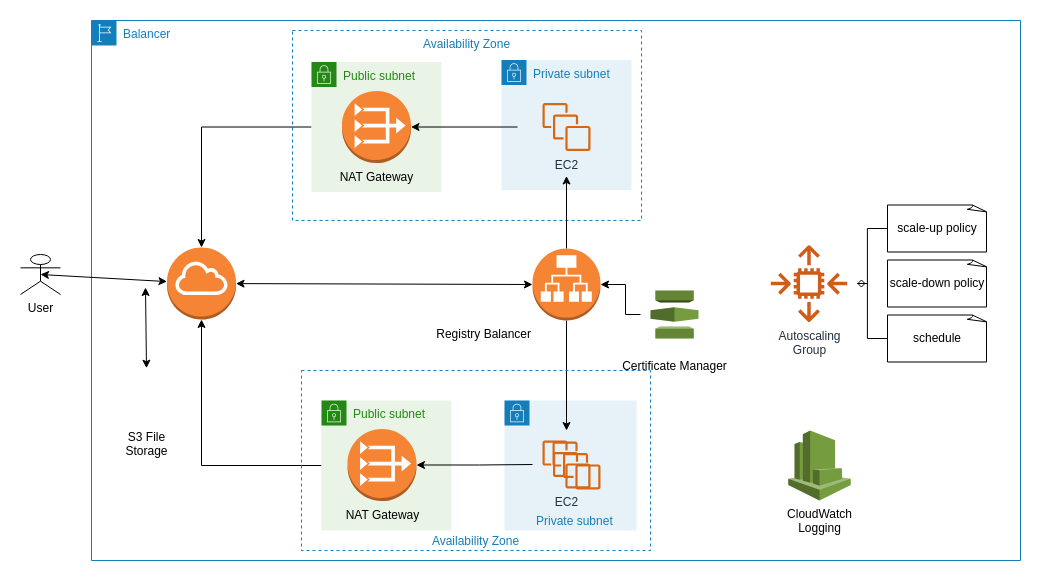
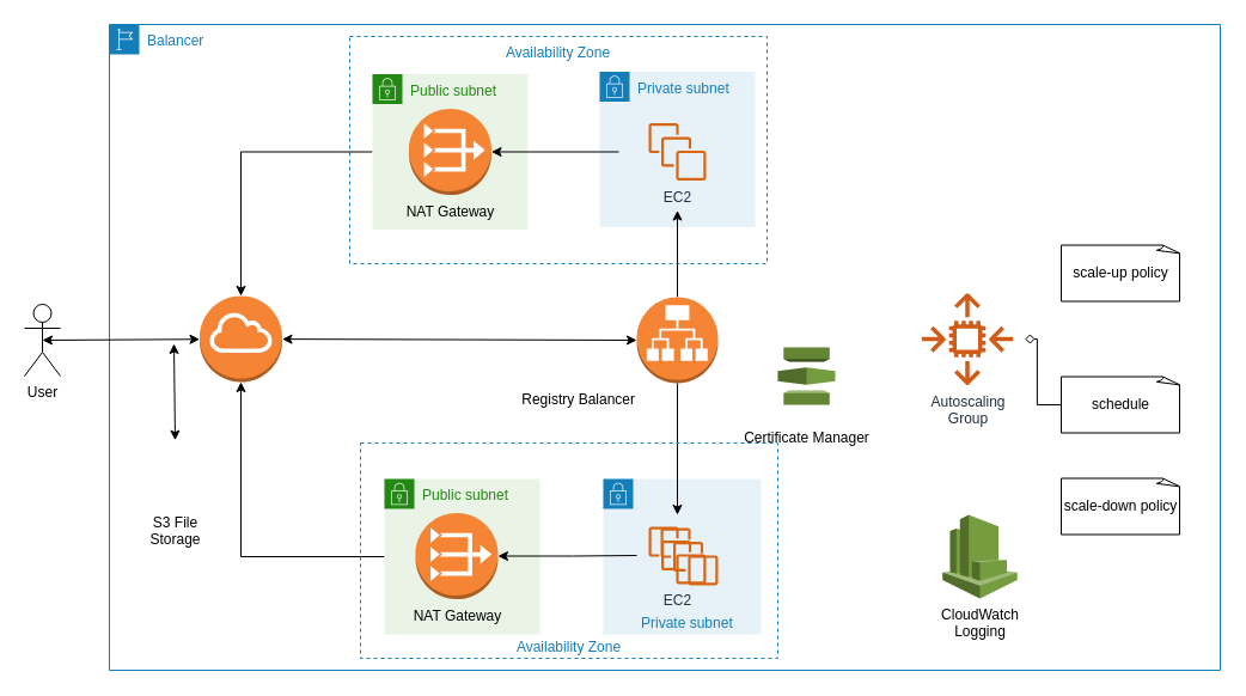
  <mxCell id="0" />
  <mxCell id="1" parent="0" />
  <mxCell id="2" value="Private subnet" style="points=[[0,0],[0.25,0],[0.5,0],[0.75,0],[1,0],[1,0.25],[1,0.5],[1,0.75],[1,1],[0.75,1],[0.5,1],[0.25,1],[0,1],[0,0.75],[0,0.5],[0,0.25]];outlineConnect=0;gradientColor=none;html=1;whiteSpace=wrap;fontSize=12;fontStyle=0;shape=mxgraph.aws4.group;grIcon=mxgraph.aws4.group_security_group;grStroke=0;strokeColor=#147EBA;fillColor=#E6F2F8;verticalAlign=bottom;align=left;spacingLeft=30;fontColor=#147EBA;dashed=0;" parent="1" vertex="1"><mxGeometry x="504" y="400" width="132" height="130" as="geometry" /></mxCell>
  <mxCell id="3" value="Balancer" style="points=[[0,0],[0.25,0],[0.5,0],[0.75,0],[1,0],[1,0.25],[1,0.5],[1,0.75],[1,1],[0.75,1],[0.5,1],[0.25,1],[0,1],[0,0.75],[0,0.5],[0,0.25]];outlineConnect=0;gradientColor=none;html=1;whiteSpace=wrap;fontSize=12;fontStyle=0;shape=mxgraph.aws4.group;grIcon=mxgraph.aws4.group_region;strokeColor=#147EBA;fillColor=none;verticalAlign=top;align=left;spacingLeft=30;fontColor=#147EBA;dashed=0;" parent="1" vertex="1"><mxGeometry x="91" y="20" width="929" height="540" as="geometry" /></mxCell>
  <mxCell id="4" value="Availability Zone" style="fillColor=none;strokeColor=#147EBA;dashed=1;verticalAlign=top;fontStyle=0;fontColor=#147EBA;" vertex="1" parent="1"><mxGeometry x="292" y="30" width="349" height="190" as="geometry" /></mxCell>
  <mxCell id="5" style="edgeStyle=orthogonalEdgeStyle;rounded=0;orthogonalLoop=1;jettySize=auto;html=1;exitX=0;exitY=0.5;exitDx=0;exitDy=0;entryX=0.5;entryY=0;entryDx=0;entryDy=0;entryPerimeter=0;startArrow=none;startFill=0;endArrow=classic;endFill=1;" edge="1" parent="1" source="6" target="12"><mxGeometry relative="1" as="geometry" /></mxCell>
  <mxCell id="6" value="Public subnet" style="points=[[0,0],[0.25,0],[0.5,0],[0.75,0],[1,0],[1,0.25],[1,0.5],[1,0.75],[1,1],[0.75,1],[0.5,1],[0.25,1],[0,1],[0,0.75],[0,0.5],[0,0.25]];outlineConnect=0;gradientColor=none;html=1;whiteSpace=wrap;fontSize=12;fontStyle=0;shape=mxgraph.aws4.group;grIcon=mxgraph.aws4.group_security_group;grStroke=0;strokeColor=#248814;fillColor=#E9F3E6;verticalAlign=top;align=left;spacingLeft=30;fontColor=#248814;dashed=0;" parent="1" vertex="1"><mxGeometry x="311" y="61.5" width="130" height="130" as="geometry" /></mxCell>
  <mxCell id="7" value="Private subnet" style="points=[[0,0],[0.25,0],[0.5,0],[0.75,0],[1,0],[1,0.25],[1,0.5],[1,0.75],[1,1],[0.75,1],[0.5,1],[0.25,1],[0,1],[0,0.75],[0,0.5],[0,0.25]];outlineConnect=0;gradientColor=none;html=1;whiteSpace=wrap;fontSize=12;fontStyle=0;shape=mxgraph.aws4.group;grIcon=mxgraph.aws4.group_security_group;grStroke=0;strokeColor=#147EBA;fillColor=#E6F2F8;verticalAlign=top;align=left;spacingLeft=30;fontColor=#147EBA;dashed=0;" parent="1" vertex="1"><mxGeometry x="501" y="59.5" width="130" height="130" as="geometry" /></mxCell>
  <mxCell id="8" value="EC2" style="outlineConnect=0;fontColor=#232F3E;gradientColor=none;fillColor=#D86613;strokeColor=none;dashed=0;verticalLabelPosition=bottom;verticalAlign=top;align=center;html=1;fontSize=12;fontStyle=0;aspect=fixed;pointerEvents=1;shape=mxgraph.aws4.instances;perimeterSpacing=25;" parent="1" vertex="1"><mxGeometry x="542" y="102.5" width="48" height="48" as="geometry" /></mxCell>
  <mxCell id="9" value="NAT Gateway" style="outlineConnect=0;dashed=0;verticalLabelPosition=bottom;verticalAlign=top;align=center;html=1;shape=mxgraph.aws3.vpc_nat_gateway;fillColor=#F58534;gradientColor=none;" parent="1" vertex="1"><mxGeometry x="341.5" y="90.5" width="69" height="72" as="geometry" /></mxCell>
  <mxCell id="10" value="" style="edgeStyle=none;rounded=0;orthogonalLoop=1;jettySize=auto;html=1;startArrow=classic;startFill=1;entryX=0;entryY=0.5;entryDx=0;entryDy=0;entryPerimeter=0;" parent="1" source="12" target="15" edge="1"><mxGeometry relative="1" as="geometry"><mxPoint x="315.5" y="283" as="targetPoint" /></mxGeometry></mxCell>
  <mxCell id="11" style="edgeStyle=orthogonalEdgeStyle;rounded=0;orthogonalLoop=1;jettySize=auto;html=1;exitX=0.5;exitY=1;exitDx=0;exitDy=0;exitPerimeter=0;entryX=0;entryY=0.5;entryDx=0;entryDy=0;endArrow=none;endFill=0;startArrow=classic;startFill=1;" edge="1" parent="1" source="12" target="20"><mxGeometry relative="1" as="geometry" /></mxCell>
  <mxCell id="12" value="" style="outlineConnect=0;dashed=0;verticalLabelPosition=bottom;verticalAlign=top;align=center;html=1;shape=mxgraph.aws3.internet_gateway;fillColor=#F58534;gradientColor=none;" parent="1" vertex="1"><mxGeometry x="166.5" y="247" width="69" height="72" as="geometry" /></mxCell>
  <mxCell id="13" style="edgeStyle=orthogonalEdgeStyle;rounded=0;orthogonalLoop=1;jettySize=auto;html=1;exitX=0.5;exitY=0;exitDx=0;exitDy=0;exitPerimeter=0;startArrow=none;startFill=0;endArrow=classic;endFill=1;" edge="1" parent="1" source="15" target="8"><mxGeometry relative="1" as="geometry" /></mxCell>
  <mxCell id="14" style="edgeStyle=orthogonalEdgeStyle;rounded=0;orthogonalLoop=1;jettySize=auto;html=1;exitX=0.5;exitY=1;exitDx=0;exitDy=0;exitPerimeter=0;startArrow=none;startFill=0;endArrow=classic;endFill=1;" edge="1" parent="1" source="15" target="23"><mxGeometry relative="1" as="geometry" /></mxCell>
  <mxCell id="15" value="Registry Balancer" style="outlineConnect=0;dashed=0;verticalLabelPosition=bottom;verticalAlign=top;align=right;html=1;shape=mxgraph.aws3.application_load_balancer;fillColor=#F58534;gradientColor=none;labelPosition=left;" parent="1" vertex="1"><mxGeometry x="532" y="248" width="68" height="72" as="geometry" /></mxCell>
  <mxCell id="16" value="" style="edgeStyle=none;rounded=0;orthogonalLoop=1;jettySize=auto;html=1;startArrow=classic;startFill=1;exitX=0.5;exitY=0.5;exitDx=0;exitDy=0;exitPerimeter=0;" parent="1" source="38" target="12" edge="1"><mxGeometry relative="1" as="geometry"><mxPoint x="56" y="283.5" as="sourcePoint" /></mxGeometry></mxCell>
  <mxCell id="17" value="Availability Zone" style="fillColor=none;strokeColor=#147EBA;dashed=1;verticalAlign=bottom;fontStyle=0;fontColor=#147EBA;" parent="1" vertex="1"><mxGeometry x="301" y="370" width="349" height="180" as="geometry" /></mxCell>
  <mxCell id="18" value="" style="outlineConnect=0;dashed=0;verticalLabelPosition=bottom;verticalAlign=top;align=center;html=1;shape=mxgraph.aws3.vpc_nat_gateway;fillColor=#F58534;gradientColor=none;" parent="1" vertex="1"><mxGeometry x="351.5" y="425" width="69" height="72" as="geometry" /></mxCell>
  <mxCell id="19" value="" style="outlineConnect=0;fontColor=#232F3E;gradientColor=none;fillColor=#D86613;strokeColor=none;dashed=0;verticalLabelPosition=bottom;verticalAlign=top;align=center;html=1;fontSize=12;fontStyle=0;aspect=fixed;pointerEvents=1;shape=mxgraph.aws4.instances;" parent="1" vertex="1"><mxGeometry x="552" y="441" width="48" height="48" as="geometry" /></mxCell>
  <mxCell id="20" value="Public subnet" style="points=[[0,0],[0.25,0],[0.5,0],[0.75,0],[1,0],[1,0.25],[1,0.5],[1,0.75],[1,1],[0.75,1],[0.5,1],[0.25,1],[0,1],[0,0.75],[0,0.5],[0,0.25]];outlineConnect=0;gradientColor=none;html=1;whiteSpace=wrap;fontSize=12;fontStyle=0;shape=mxgraph.aws4.group;grIcon=mxgraph.aws4.group_security_group;grStroke=0;strokeColor=#248814;fillColor=#E9F3E6;verticalAlign=top;align=left;spacingLeft=30;fontColor=#248814;dashed=0;" parent="1" vertex="1"><mxGeometry x="321" y="400" width="130" height="130" as="geometry" /></mxCell>
  <mxCell id="21" style="edgeStyle=orthogonalEdgeStyle;rounded=0;orthogonalLoop=1;jettySize=auto;html=1;exitX=1;exitY=0.5;exitDx=0;exitDy=0;exitPerimeter=0;startArrow=classic;startFill=1;fontSize=12;endArrow=none;endFill=0;" parent="1" source="22" target="23" edge="1"><mxGeometry relative="1" as="geometry"><mxPoint x="530" y="465" as="targetPoint" /></mxGeometry></mxCell>
  <mxCell id="22" value="NAT Gateway" style="outlineConnect=0;dashed=0;verticalLabelPosition=bottom;verticalAlign=top;align=center;html=1;shape=mxgraph.aws3.vpc_nat_gateway;fillColor=#F58534;gradientColor=none;" parent="1" vertex="1"><mxGeometry x="347" y="428.5" width="69" height="72" as="geometry" /></mxCell>
  <mxCell id="23" value="EC2" style="outlineConnect=0;fontColor=#232F3E;gradientColor=none;fillColor=#D86613;strokeColor=none;dashed=0;verticalLabelPosition=bottom;verticalAlign=top;align=center;html=1;fontSize=12;fontStyle=0;aspect=fixed;pointerEvents=1;shape=mxgraph.aws4.instances;perimeterSpacing=10;" parent="1" vertex="1"><mxGeometry x="542" y="440" width="48" height="48" as="geometry" /></mxCell>
  <mxCell id="24" style="edgeStyle=orthogonalEdgeStyle;rounded=0;orthogonalLoop=1;jettySize=auto;html=1;exitX=1;exitY=0.5;exitDx=0;exitDy=0;exitPerimeter=0;entryX=0;entryY=0.5;entryDx=0;entryDy=0;entryPerimeter=0;startArrow=classic;startFill=1;fontSize=12;" parent="1" edge="1"><mxGeometry relative="1" as="geometry"><mxPoint x="751.5" y="464.5" as="sourcePoint" /></mxGeometry></mxCell>
  <mxCell id="25" style="edgeStyle=none;rounded=0;orthogonalLoop=1;jettySize=auto;html=1;exitX=0.5;exitY=0;exitDx=0;exitDy=0;startArrow=classic;startFill=1;" parent="1" source="28" target="28" edge="1"><mxGeometry relative="1" as="geometry" /></mxCell>
  <mxCell id="26" style="edgeStyle=orthogonalEdgeStyle;rounded=0;orthogonalLoop=1;jettySize=auto;html=1;startArrow=none;startFill=0;" parent="1" source="8" target="9" edge="1"><mxGeometry relative="1" as="geometry" /></mxCell>
  <mxCell id="27" style="edgeStyle=none;rounded=0;orthogonalLoop=1;jettySize=auto;html=1;startArrow=classic;startFill=1;exitX=0.5;exitY=0.313;exitDx=0;exitDy=0;exitPerimeter=0;" parent="1" source="28" edge="1"><mxGeometry relative="1" as="geometry"><mxPoint x="145" y="287" as="targetPoint" /><mxPoint x="145" y="371" as="sourcePoint" /></mxGeometry></mxCell>
  <mxCell id="28" value="S3 File&lt;br&gt;Storage" style="shape=image;html=1;verticalAlign=top;verticalLabelPosition=bottom;labelBackgroundColor=#ffffff;imageAspect=0;aspect=fixed;image=https://cdn2.iconfinder.com/data/icons/amazon-aws-stencils/100/Storage__Content_Delivery_Amazon_S3_Bucket_with_Objects-128.png;spacingTop=-34;labelPosition=center;align=center;spacingBottom=-25;fontSize=12;" parent="1" vertex="1"><mxGeometry x="81" y="327" width="130" height="130" as="geometry" /></mxCell>
- <mxCell id="29" style="edgeStyle=orthogonalEdgeStyle;rounded=0;orthogonalLoop=1;jettySize=auto;html=1;exitX=0;exitY=0.5;exitDx=0;exitDy=0;exitPerimeter=0;endArrow=none;endFill=0;" edge="1" parent="1" source="30" target="34"><mxGeometry relative="1" as="geometry" /></mxCell>
  <mxCell id="30" value="scale-up policy" style="whiteSpace=wrap;html=1;shape=mxgraph.basic.document" vertex="1" parent="1"><mxGeometry x="887" y="204.5" width="100" height="47" as="geometry" /></mxCell>
- <mxCell id="31" value="scale-down policy" style="whiteSpace=wrap;html=1;shape=mxgraph.basic.document" vertex="1" parent="1"><mxGeometry x="887" y="259.5" width="100" height="47" as="geometry" /></mxCell>
+ <mxCell id="31" value="scale-down policy" style="whiteSpace=wrap;html=1;shape=mxgraph.basic.document" vertex="1" parent="1"><mxGeometry x="887" y="399.5" width="100" height="47" as="geometry" /></mxCell>
  <mxCell id="32" style="edgeStyle=orthogonalEdgeStyle;rounded=0;orthogonalLoop=1;jettySize=auto;html=1;exitX=0;exitY=0.5;exitDx=0;exitDy=0;exitPerimeter=0;endArrow=diamond;endFill=0;" edge="1" parent="1" source="33" target="34"><mxGeometry relative="1" as="geometry" /></mxCell>
  <mxCell id="33" value="schedule" style="whiteSpace=wrap;html=1;shape=mxgraph.basic.document" vertex="1" parent="1"><mxGeometry x="887" y="314.5" width="100" height="47" as="geometry" /></mxCell>
  <mxCell id="34" value="Autoscaling&lt;br&gt;Group" style="outlineConnect=0;fontColor=#232F3E;gradientColor=none;fillColor=#D05C17;dashed=0;verticalLabelPosition=bottom;verticalAlign=top;align=center;html=1;fontSize=12;fontStyle=0;aspect=fixed;pointerEvents=1;shape=mxgraph.aws4.auto_scaling2;perimeterSpacing=10;strokeWidth=16;strokeColor=none;" parent="1" vertex="1"><mxGeometry x="770" y="244.5" width="77" height="77" as="geometry" /></mxCell>
  <mxCell id="35" value="CloudWatch&lt;br&gt;Logging" style="outlineConnect=0;dashed=0;verticalLabelPosition=bottom;verticalAlign=top;align=center;html=1;shape=mxgraph.aws3.cloudwatch;fillColor=#759C3E;gradientColor=none;" vertex="1" parent="1"><mxGeometry x="787.75" y="430" width="62.5" height="70" as="geometry" /></mxCell>
- <mxCell id="36" style="edgeStyle=orthogonalEdgeStyle;rounded=0;orthogonalLoop=1;jettySize=auto;html=1;exitX=0;exitY=0.5;exitDx=0;exitDy=0;exitPerimeter=0;entryX=1;entryY=0.5;entryDx=0;entryDy=0;entryPerimeter=0;endArrow=classic;endFill=1;startArrow=none;startFill=0;" edge="1" parent="1" source="37" target="15"><mxGeometry relative="1" as="geometry" /></mxCell>
  <mxCell id="37" value="&lt;br&gt;Certificate Manager&lt;br&gt;" style="outlineConnect=0;dashed=0;verticalLabelPosition=bottom;verticalAlign=top;align=center;html=1;shape=mxgraph.aws3.certificate_manager;fillColor=#759C3E;gradientColor=none;strokeColor=#000000;strokeWidth=16;perimeterSpacing=10;" vertex="1" parent="1"><mxGeometry x="650" y="290" width="48" height="48" as="geometry" /></mxCell>
- <mxCell id="38" value="User" style="shape=umlActor;verticalLabelPosition=bottom;verticalAlign=top;html=1;outlineConnect=0;strokeColor=#000000;strokeWidth=1;" vertex="1" parent="1"><mxGeometry x="20" y="254" width="40" height="40" as="geometry" /></mxCell>
+ <mxCell id="38" value="User" style="shape=umlActor;verticalLabelPosition=bottom;verticalAlign=top;html=1;outlineConnect=0;strokeColor=#000000;strokeWidth=1;" vertex="1" parent="1"><mxGeometry x="20" y="254" width="30" height="60" as="geometry" /></mxCell>
